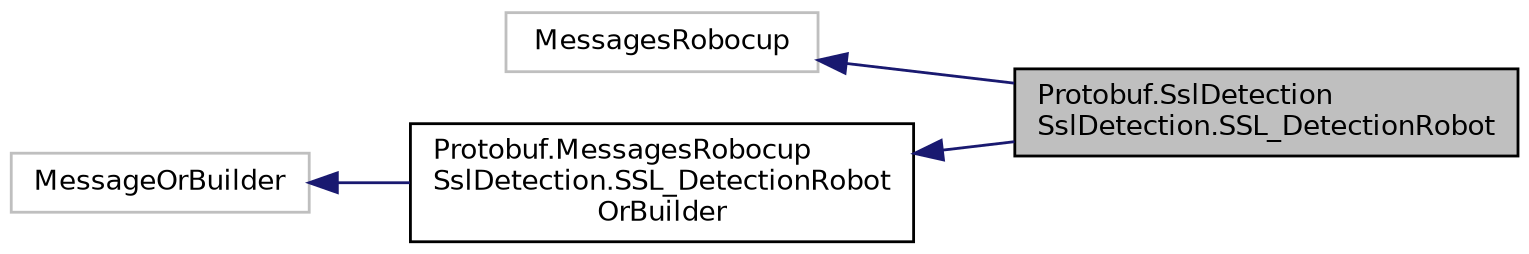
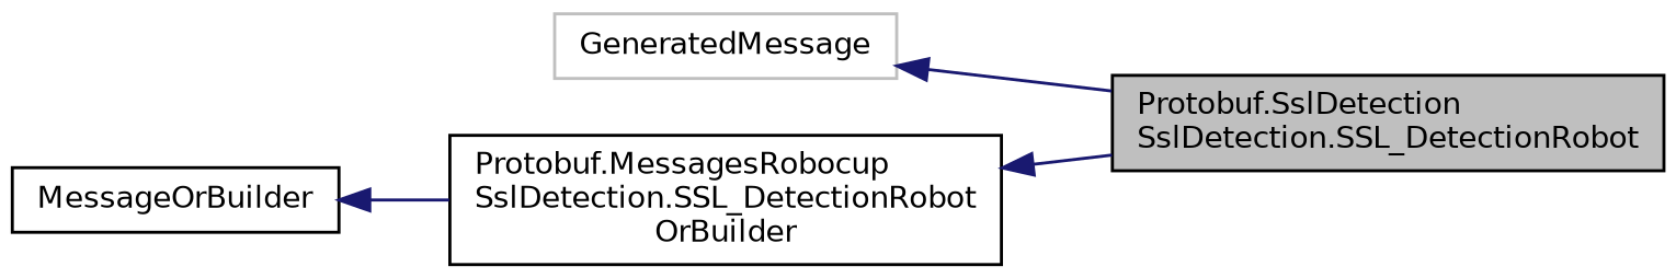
  digraph {
    rankdir=LR
    node [color=black fillcolor=white fontname=Helvetica fontsize=10 shape=record style=filled]
    edge [color=midnightblue dir=back fontname=Helvetica fontsize=10 labelfontname=Helvetica labelfontsize=10 style=solid]
    n1 [fillcolor=grey75 fontcolor=black height=0.2 label="Protobuf.SslDetection\lSslDetection.SSL_DetectionRobot" width=0.4]
-   n2 [color=grey75 height=0.2 label=MessagesRobocup width=0.4]
+   n2 [color=grey75 height=0.2 label=GeneratedMessage width=0.4]
    n3 [height=0.2 label="Protobuf.MessagesRobocup\lSslDetection.SSL_DetectionRobot\lOrBuilder" width=0.4]
-   n4 [color=grey75 height=0.2 label=MessageOrBuilder width=0.4]
+   n4 [height=0.2 label=MessageOrBuilder width=0.4]
    n2 -> n1
    n3 -> n1
    n4 -> n3
  }
